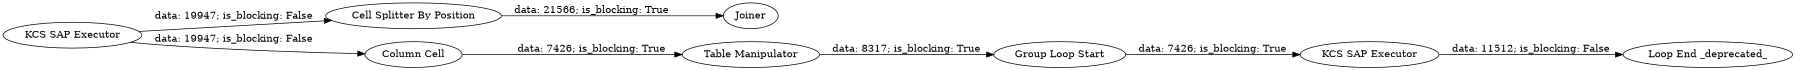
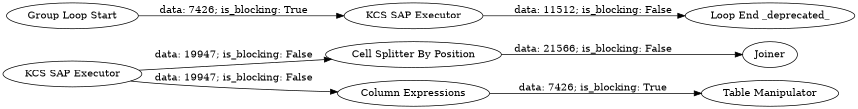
  digraph {
    rankdir=LR
    n1 [label="Table Manipulator"]
    n2 [label="Group Loop Start"]
    n3 [label="KCS SAP Executor"]
    n4 [label="Loop End _deprecated_"]
    n5 [label="Cell Splitter By Position"]
    n6 [label=Joiner]
-   n7 [label="Column Cell"]
+   n7 [label="Column Expressions"]
    n8 [label="KCS SAP Executor"]
-   n1 -> n2 [label="data: 8317; is_blocking: True"]
    n2 -> n3 [label="data: 7426; is_blocking: True"]
    n3 -> n4 [label="data: 11512; is_blocking: False"]
-   n5 -> n6 [label="data: 21566; is_blocking: True"]
+   n5 -> n6 [label="data: 21566; is_blocking: False"]
    n7 -> n1 [label="data: 7426; is_blocking: True"]
    n8 -> n5 [label="data: 19947; is_blocking: False"]
    n8 -> n7 [label="data: 19947; is_blocking: False"]
  }
